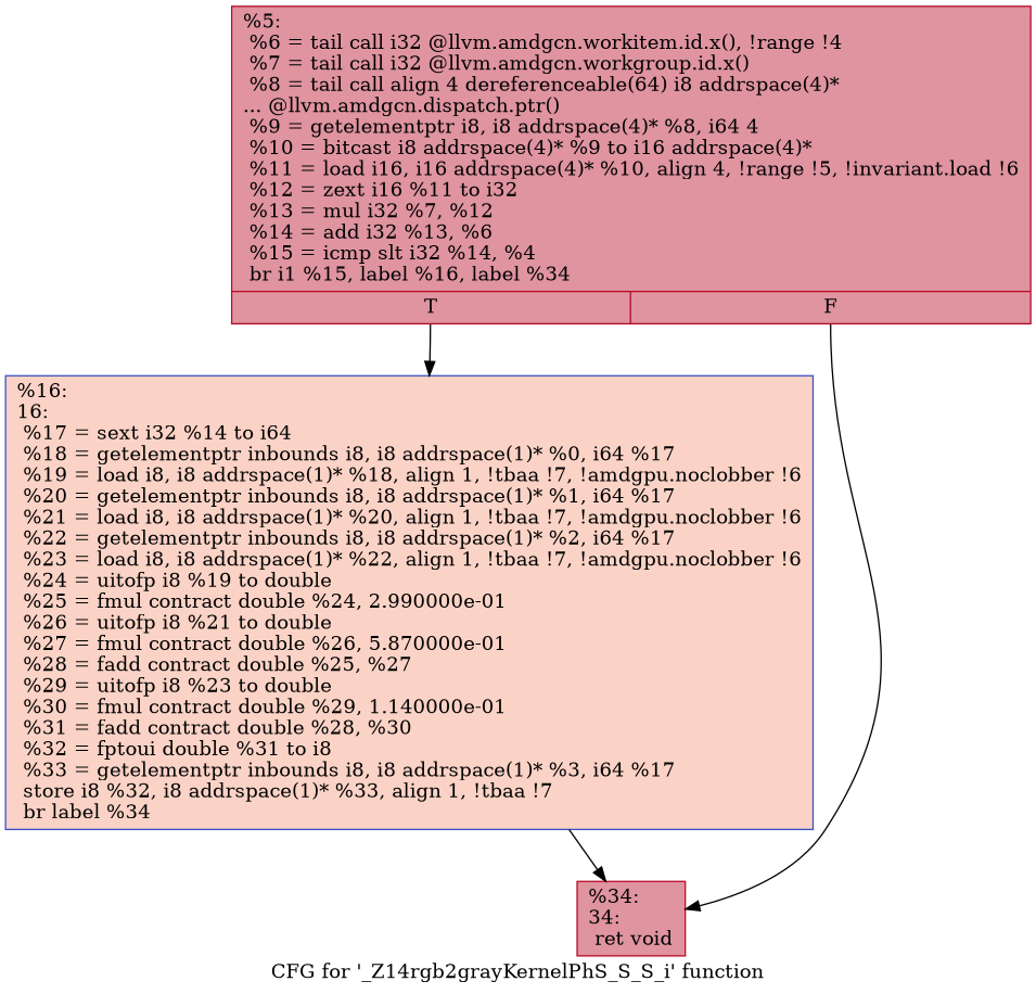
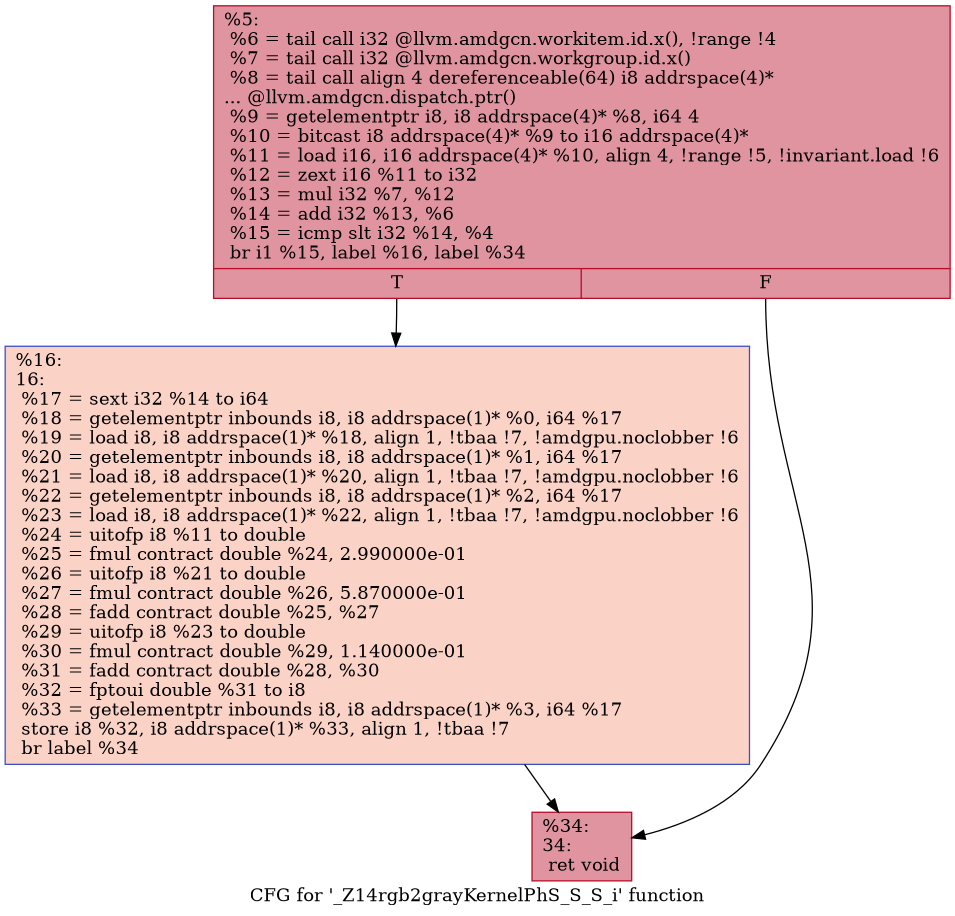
  digraph {
    label="CFG for '_Z14rgb2grayKernelPhS_S_S_i' function"
    node [color="#b70d28ff" fillcolor="#b70d2870" shape=record style=filled]
    n1 [label="{%5:\l  %6 = tail call i32 @llvm.amdgcn.workitem.id.x(), !range !4\l  %7 = tail call i32 @llvm.amdgcn.workgroup.id.x()\l  %8 = tail call align 4 dereferenceable(64) i8 addrspace(4)*\l... @llvm.amdgcn.dispatch.ptr()\l  %9 = getelementptr i8, i8 addrspace(4)* %8, i64 4\l  %10 = bitcast i8 addrspace(4)* %9 to i16 addrspace(4)*\l  %11 = load i16, i16 addrspace(4)* %10, align 4, !range !5, !invariant.load !6\l  %12 = zext i16 %11 to i32\l  %13 = mul i32 %7, %12\l  %14 = add i32 %13, %6\l  %15 = icmp slt i32 %14, %4\l  br i1 %15, label %16, label %34\l|{<s0>T|<s1>F}}"]
-   n2 [color="#3d50c3ff" fillcolor="#f59c7d70" label="{%16:\l16:                                               \l  %17 = sext i32 %14 to i64\l  %18 = getelementptr inbounds i8, i8 addrspace(1)* %0, i64 %17\l  %19 = load i8, i8 addrspace(1)* %18, align 1, !tbaa !7, !amdgpu.noclobber !6\l  %20 = getelementptr inbounds i8, i8 addrspace(1)* %1, i64 %17\l  %21 = load i8, i8 addrspace(1)* %20, align 1, !tbaa !7, !amdgpu.noclobber !6\l  %22 = getelementptr inbounds i8, i8 addrspace(1)* %2, i64 %17\l  %23 = load i8, i8 addrspace(1)* %22, align 1, !tbaa !7, !amdgpu.noclobber !6\l  %24 = uitofp i8 %19 to double\l  %25 = fmul contract double %24, 2.990000e-01\l  %26 = uitofp i8 %21 to double\l  %27 = fmul contract double %26, 5.870000e-01\l  %28 = fadd contract double %25, %27\l  %29 = uitofp i8 %23 to double\l  %30 = fmul contract double %29, 1.140000e-01\l  %31 = fadd contract double %28, %30\l  %32 = fptoui double %31 to i8\l  %33 = getelementptr inbounds i8, i8 addrspace(1)* %3, i64 %17\l  store i8 %32, i8 addrspace(1)* %33, align 1, !tbaa !7\l  br label %34\l}"]
+   n2 [color="#3d50c3ff" fillcolor="#f59c7d70" label="{%16:\l16:                                               \l  %17 = sext i32 %14 to i64\l  %18 = getelementptr inbounds i8, i8 addrspace(1)* %0, i64 %17\l  %19 = load i8, i8 addrspace(1)* %18, align 1, !tbaa !7, !amdgpu.noclobber !6\l  %20 = getelementptr inbounds i8, i8 addrspace(1)* %1, i64 %17\l  %21 = load i8, i8 addrspace(1)* %20, align 1, !tbaa !7, !amdgpu.noclobber !6\l  %22 = getelementptr inbounds i8, i8 addrspace(1)* %2, i64 %17\l  %23 = load i8, i8 addrspace(1)* %22, align 1, !tbaa !7, !amdgpu.noclobber !6\l  %24 = uitofp i8 %11 to double\l  %25 = fmul contract double %24, 2.990000e-01\l  %26 = uitofp i8 %21 to double\l  %27 = fmul contract double %26, 5.870000e-01\l  %28 = fadd contract double %25, %27\l  %29 = uitofp i8 %23 to double\l  %30 = fmul contract double %29, 1.140000e-01\l  %31 = fadd contract double %28, %30\l  %32 = fptoui double %31 to i8\l  %33 = getelementptr inbounds i8, i8 addrspace(1)* %3, i64 %17\l  store i8 %32, i8 addrspace(1)* %33, align 1, !tbaa !7\l  br label %34\l}"]
    n3 [label="{%34:\l34:                                               \l  ret void\l}"]
    n1 -> n2 [tailport=s0]
    n1 -> n3 [tailport=s1]
    n2 -> n3
  }
